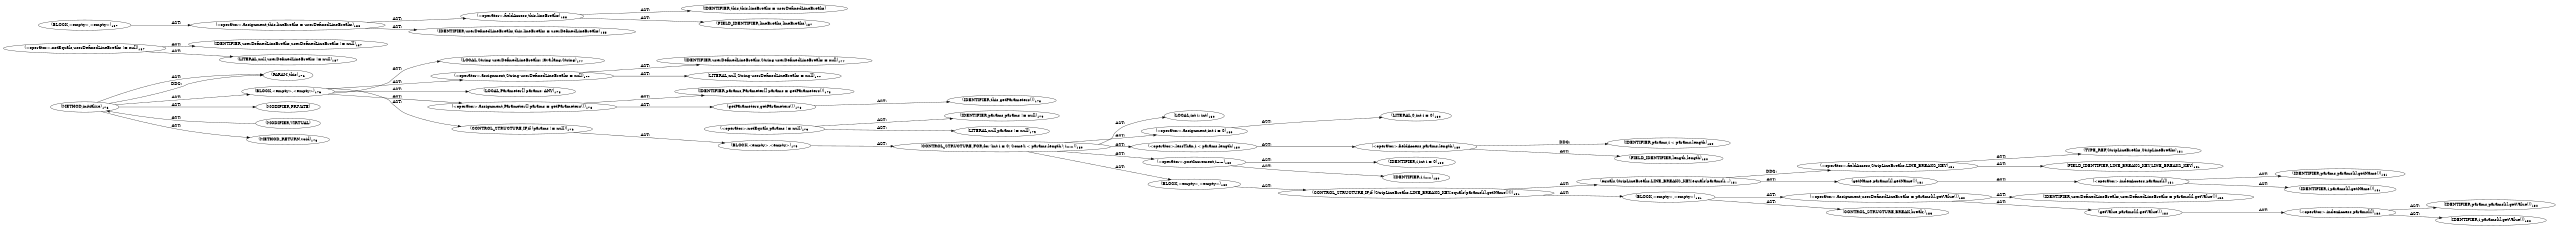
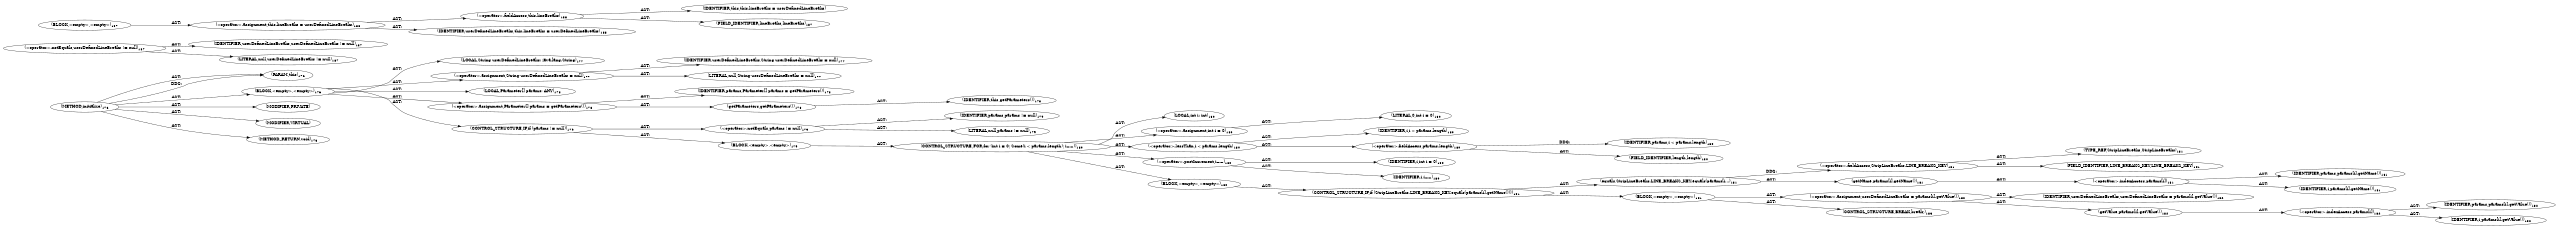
  digraph {
    rankdir=LR
    n1 [label=<(METHOD,initialize)<SUB>176</SUB>>]
    n2 [label=<(PARAM,this)<SUB>176</SUB>>]
    n3 [label=<(BLOCK,&lt;empty&gt;,&lt;empty&gt;)<SUB>176</SUB>>]
    n4 [label=<(MODIFIER,PRIVATE)>]
    n5 [label=<(MODIFIER,VIRTUAL)>]
    n6 [label=<(METHOD_RETURN,void)<SUB>176</SUB>>]
    n7 [label=<(LOCAL,String userDefinedLineBreaks: java.lang.String)<SUB>177</SUB>>]
    n8 [label=<(&lt;operator&gt;.assignment,String userDefinedLineBreaks = null)<SUB>177</SUB>>]
    n9 [label=<(LOCAL,Parameter[] params: ANY)<SUB>178</SUB>>]
    n10 [label=<(&lt;operator&gt;.assignment,Parameter[] params = getParameters())<SUB>178</SUB>>]
    n11 [label=<(CONTROL_STRUCTURE,IF,if (params != null))<SUB>179</SUB>>]
    n12 [label=<(IDENTIFIER,userDefinedLineBreaks,String userDefinedLineBreaks = null)<SUB>177</SUB>>]
    n13 [label=<(LITERAL,null,String userDefinedLineBreaks = null)<SUB>177</SUB>>]
    n14 [label=<(IDENTIFIER,params,Parameter[] params = getParameters())<SUB>178</SUB>>]
    n15 [label=<(getParameters,getParameters())<SUB>178</SUB>>]
    n16 [label=<(&lt;operator&gt;.notEquals,params != null)<SUB>179</SUB>>]
    n17 [label=<(BLOCK,&lt;empty&gt;,&lt;empty&gt;)<SUB>179</SUB>>]
    n18 [label=<(IDENTIFIER,this,getParameters())<SUB>178</SUB>>]
    n19 [label=<(IDENTIFIER,params,params != null)<SUB>179</SUB>>]
    n20 [label=<(LITERAL,null,params != null)<SUB>179</SUB>>]
    n21 [label=<(CONTROL_STRUCTURE,FOR,for (int i = 0; Some(i &lt; params.length); i++))<SUB>180</SUB>>]
    n22 [label=<(LOCAL,int i: int)<SUB>180</SUB>>]
    n23 [label=<(&lt;operator&gt;.assignment,int i = 0)<SUB>180</SUB>>]
    n24 [label=<(&lt;operator&gt;.lessThan,i &lt; params.length)<SUB>180</SUB>>]
    n25 [label=<(&lt;operator&gt;.postIncrement,i++)<SUB>180</SUB>>]
    n26 [label=<(BLOCK,&lt;empty&gt;,&lt;empty&gt;)<SUB>180</SUB>>]
    n27 [label=<(LITERAL,0,int i = 0)<SUB>180</SUB>>]
+   n28 [label=<(IDENTIFIER,i,i &lt; params.length)<SUB>180</SUB>>]
    n29 [label=<(&lt;operator&gt;.fieldAccess,params.length)<SUB>180</SUB>>]
    n30 [label=<(IDENTIFIER,i,int i = 0)<SUB>180</SUB>>]
    n31 [label=<(IDENTIFIER,i,i++)<SUB>180</SUB>>]
    n32 [label=<(CONTROL_STRUCTURE,IF,if (StripLineBreaks.LINE_BREAKS_KEY.equals(params[i].getName())))<SUB>181</SUB>>]
    n33 [label=<(IDENTIFIER,params,i &lt; params.length)<SUB>180</SUB>>]
    n34 [label=<(FIELD_IDENTIFIER,length,length)<SUB>130</SUB>>]
    n35 [label=<(equals,StripLineBreaks.LINE_BREAKS_KEY.equals(params[i...)<SUB>181</SUB>>]
    n36 [label=<(BLOCK,&lt;empty&gt;,&lt;empty&gt;)<SUB>181</SUB>>]
    n37 [label=<(&lt;operator&gt;.fieldAccess,StripLineBreaks.LINE_BREAKS_KEY)<SUB>181</SUB>>]
    n38 [label=<(getName,params[i].getName())<SUB>181</SUB>>]
    n39 [label=<(&lt;operator&gt;.assignment,userDefinedLineBreaks = params[i].getValue())<SUB>182</SUB>>]
    n40 [label=<(CONTROL_STRUCTURE,BREAK,break;)<SUB>183</SUB>>]
    n41 [label=<(TYPE_REF,StripLineBreaks,StripLineBreaks)<SUB>181</SUB>>]
    n42 [label=<(FIELD_IDENTIFIER,LINE_BREAKS_KEY,LINE_BREAKS_KEY)<SUB>181</SUB>>]
    n43 [label=<(&lt;operator&gt;.indexAccess,params[i])<SUB>181</SUB>>]
    n44 [label=<(IDENTIFIER,params,params[i].getName())<SUB>181</SUB>>]
    n45 [label=<(IDENTIFIER,i,params[i].getName())<SUB>181</SUB>>]
    n46 [label=<(IDENTIFIER,userDefinedLineBreaks,userDefinedLineBreaks = params[i].getValue())<SUB>182</SUB>>]
    n47 [label=<(getValue,params[i].getValue())<SUB>182</SUB>>]
    n48 [label=<(&lt;operator&gt;.indexAccess,params[i])<SUB>182</SUB>>]
    n49 [label=<(IDENTIFIER,params,params[i].getValue())<SUB>182</SUB>>]
    n50 [label=<(IDENTIFIER,i,params[i].getValue())<SUB>182</SUB>>]
    n51 [label=<(&lt;operator&gt;.notEquals,userDefinedLineBreaks != null)<SUB>187</SUB>>]
    n52 [label=<(IDENTIFIER,userDefinedLineBreaks,userDefinedLineBreaks != null)<SUB>187</SUB>>]
    n53 [label=<(LITERAL,null,userDefinedLineBreaks != null)<SUB>187</SUB>>]
    n54 [label=<(BLOCK,&lt;empty&gt;,&lt;empty&gt;)<SUB>187</SUB>>]
    n55 [label=<(&lt;operator&gt;.assignment,this.lineBreaks = userDefinedLineBreaks)<SUB>188</SUB>>]
    n56 [label=<(&lt;operator&gt;.fieldAccess,this.lineBreaks)<SUB>188</SUB>>]
    n57 [label=<(IDENTIFIER,userDefinedLineBreaks,this.lineBreaks = userDefinedLineBreaks)<SUB>188</SUB>>]
    n58 [label=<(IDENTIFIER,this,this.lineBreaks = userDefinedLineBreaks)>]
    n59 [label=<(FIELD_IDENTIFIER,lineBreaks,lineBreaks)<SUB>187</SUB>>]
    n1 -> n2 [label="AST: "]
    n1 -> n2 [label="DDG: "]
    n1 -> n3 [label="AST: "]
    n1 -> n4 [label="AST: "]
-   n5 -> n1 [label="AST: "]
+   n1 -> n5 [label="AST: "]
    n1 -> n6 [label="AST: "]
    n3 -> n7 [label="AST: "]
    n3 -> n8 [label="AST: "]
    n3 -> n9 [label="AST: "]
    n3 -> n10 [label="AST: "]
    n3 -> n11 [label="AST: "]
    n8 -> n12 [label="AST: "]
    n8 -> n13 [label="AST: "]
    n10 -> n14 [label="AST: "]
    n10 -> n15 [label="AST: "]
+   n11 -> n16 [label="AST: "]
    n11 -> n17 [label="AST: "]
    n15 -> n18 [label="AST: "]
    n16 -> n19 [label="AST: "]
    n16 -> n20 [label="AST: "]
    n17 -> n21 [label="AST: "]
    n21 -> n22 [label="AST: "]
    n21 -> n23 [label="AST: "]
    n21 -> n24 [label="AST: "]
    n21 -> n25 [label="AST: "]
    n21 -> n26 [label="AST: "]
    n23 -> n27 [label="AST: "]
+   n24 -> n28 [label="AST: "]
    n24 -> n29 [label="AST: "]
    n25 -> n30 [label="AST: "]
    n25 -> n31 [label="AST: "]
    n26 -> n32 [label="AST: "]
    n29 -> n33 [label="DDG: "]
    n29 -> n34 [label="AST: "]
    n32 -> n35 [label="AST: "]
    n32 -> n36 [label="AST: "]
    n35 -> n37 [label="DDG: "]
    n35 -> n38 [label="AST: "]
    n36 -> n39 [label="AST: "]
    n36 -> n40 [label="AST: "]
    n37 -> n41 [label="AST: "]
    n37 -> n42 [label="AST: "]
    n38 -> n43 [label="AST: "]
    n39 -> n46 [label="AST: "]
    n39 -> n47 [label="AST: "]
    n43 -> n44 [label="AST: "]
    n43 -> n45 [label="AST: "]
    n47 -> n48 [label="AST: "]
    n48 -> n49 [label="AST: "]
    n48 -> n50 [label="AST: "]
    n51 -> n52 [label="AST: "]
    n51 -> n53 [label="AST: "]
    n54 -> n55 [label="AST: "]
    n55 -> n56 [label="AST: "]
    n55 -> n57 [label="AST: "]
    n56 -> n58 [label="AST: "]
    n56 -> n59 [label="AST: "]
  }
